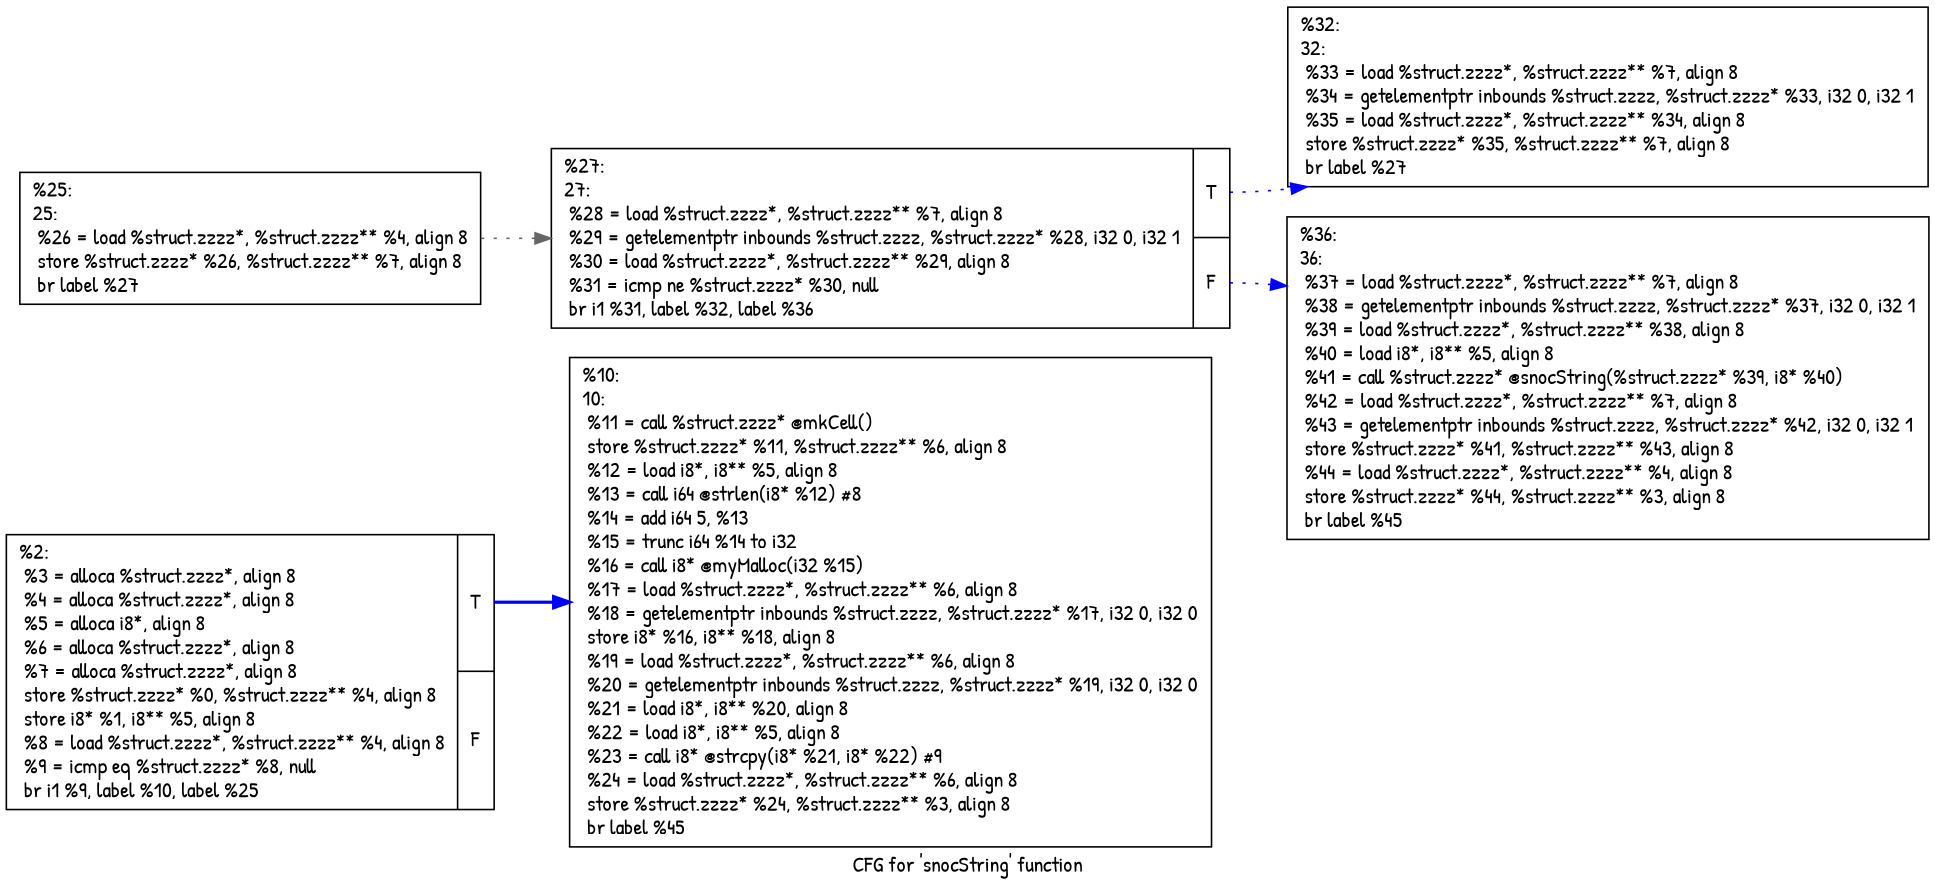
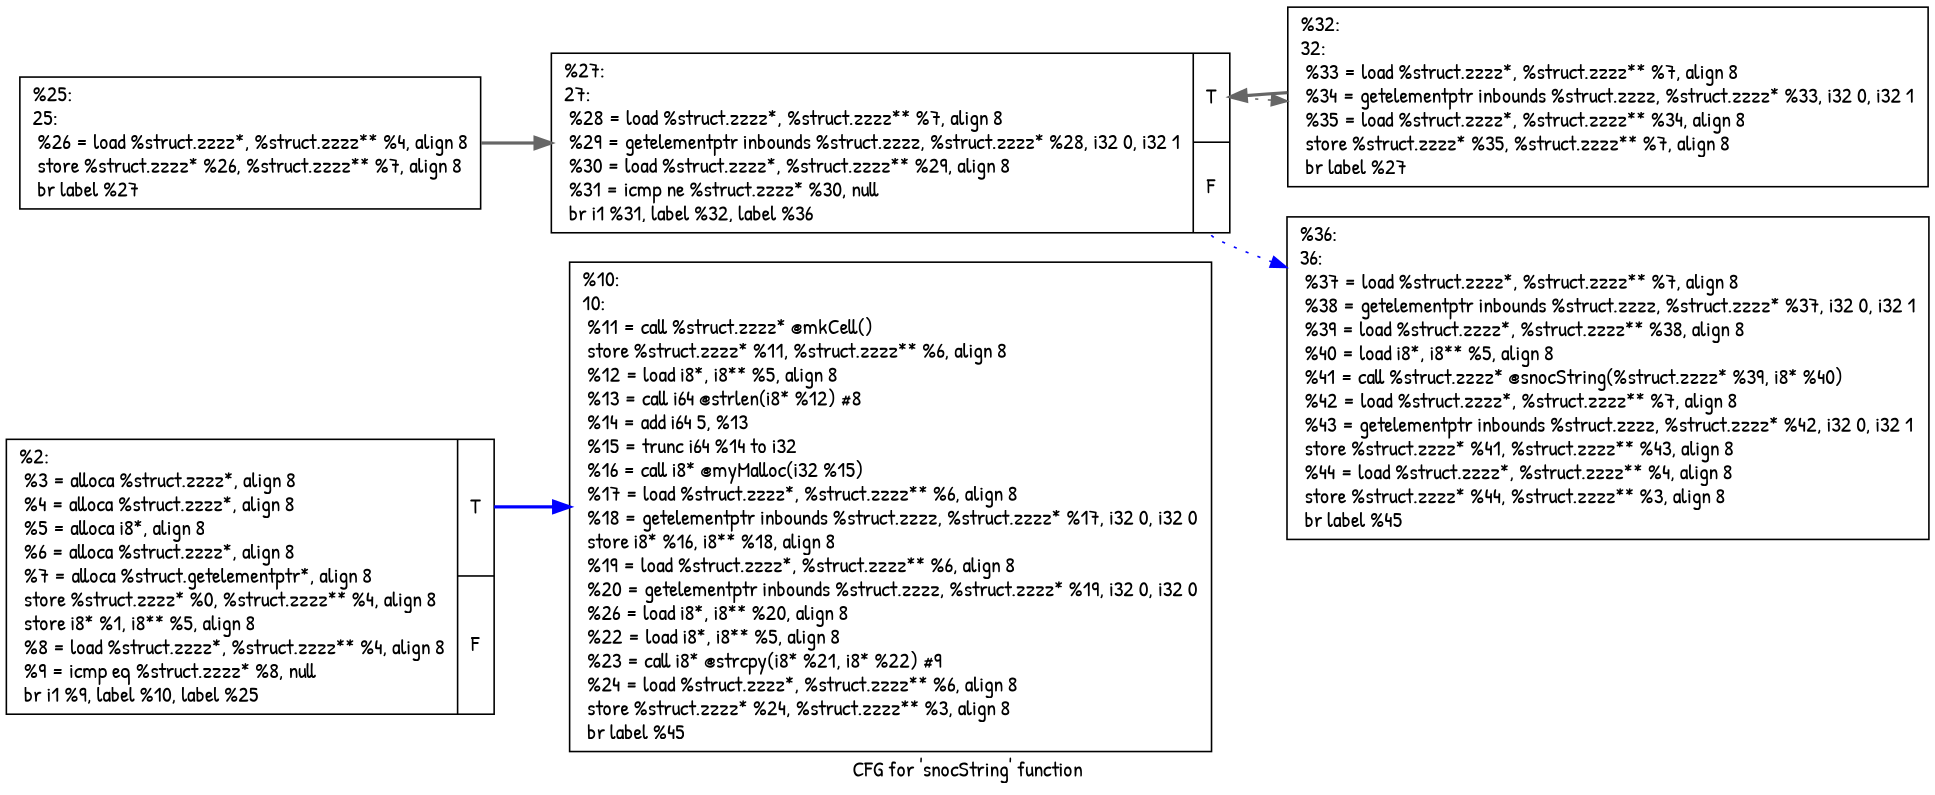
  digraph {
    fontname="Patrick Hand"
    label="CFG for 'snocString' function"
    rankdir=LR
    node [fontname="Patrick Hand" shape=record]
    edge [color=blue fontname="Patrick Hand" style=bold]
-   n1 [label="{%2:\l  %3 = alloca %struct.zzzz*, align 8\l  %4 = alloca %struct.zzzz*, align 8\l  %5 = alloca i8*, align 8\l  %6 = alloca %struct.zzzz*, align 8\l  %7 = alloca %struct.zzzz*, align 8\l  store %struct.zzzz* %0, %struct.zzzz** %4, align 8\l  store i8* %1, i8** %5, align 8\l  %8 = load %struct.zzzz*, %struct.zzzz** %4, align 8\l  %9 = icmp eq %struct.zzzz* %8, null\l  br i1 %9, label %10, label %25\l|{<s0>T|<s1>F}}"]
-   n2 [label="{%10:\l10:                                               \l  %11 = call %struct.zzzz* @mkCell()\l  store %struct.zzzz* %11, %struct.zzzz** %6, align 8\l  %12 = load i8*, i8** %5, align 8\l  %13 = call i64 @strlen(i8* %12) #8\l  %14 = add i64 5, %13\l  %15 = trunc i64 %14 to i32\l  %16 = call i8* @myMalloc(i32 %15)\l  %17 = load %struct.zzzz*, %struct.zzzz** %6, align 8\l  %18 = getelementptr inbounds %struct.zzzz, %struct.zzzz* %17, i32 0, i32 0\l  store i8* %16, i8** %18, align 8\l  %19 = load %struct.zzzz*, %struct.zzzz** %6, align 8\l  %20 = getelementptr inbounds %struct.zzzz, %struct.zzzz* %19, i32 0, i32 0\l  %21 = load i8*, i8** %20, align 8\l  %22 = load i8*, i8** %5, align 8\l  %23 = call i8* @strcpy(i8* %21, i8* %22) #9\l  %24 = load %struct.zzzz*, %struct.zzzz** %6, align 8\l  store %struct.zzzz* %24, %struct.zzzz** %3, align 8\l  br label %45\l}"]
+   n1 [label="{%2:\l  %3 = alloca %struct.zzzz*, align 8\l  %4 = alloca %struct.zzzz*, align 8\l  %5 = alloca i8*, align 8\l  %6 = alloca %struct.zzzz*, align 8\l  %7 = alloca %struct.getelementptr*, align 8\l  store %struct.zzzz* %0, %struct.zzzz** %4, align 8\l  store i8* %1, i8** %5, align 8\l  %8 = load %struct.zzzz*, %struct.zzzz** %4, align 8\l  %9 = icmp eq %struct.zzzz* %8, null\l  br i1 %9, label %10, label %25\l|{<s0>T|<s1>F}}"]
+   n2 [label="{%10:\l10:                                               \l  %11 = call %struct.zzzz* @mkCell()\l  store %struct.zzzz* %11, %struct.zzzz** %6, align 8\l  %12 = load i8*, i8** %5, align 8\l  %13 = call i64 @strlen(i8* %12) #8\l  %14 = add i64 5, %13\l  %15 = trunc i64 %14 to i32\l  %16 = call i8* @myMalloc(i32 %15)\l  %17 = load %struct.zzzz*, %struct.zzzz** %6, align 8\l  %18 = getelementptr inbounds %struct.zzzz, %struct.zzzz* %17, i32 0, i32 0\l  store i8* %16, i8** %18, align 8\l  %19 = load %struct.zzzz*, %struct.zzzz** %6, align 8\l  %20 = getelementptr inbounds %struct.zzzz, %struct.zzzz* %19, i32 0, i32 0\l  %26 = load i8*, i8** %20, align 8\l  %22 = load i8*, i8** %5, align 8\l  %23 = call i8* @strcpy(i8* %21, i8* %22) #9\l  %24 = load %struct.zzzz*, %struct.zzzz** %6, align 8\l  store %struct.zzzz* %24, %struct.zzzz** %3, align 8\l  br label %45\l}"]
    n3 [label="{%25:\l25:                                               \l  %26 = load %struct.zzzz*, %struct.zzzz** %4, align 8\l  store %struct.zzzz* %26, %struct.zzzz** %7, align 8\l  br label %27\l}"]
    n4 [label="{%27:\l27:                                               \l  %28 = load %struct.zzzz*, %struct.zzzz** %7, align 8\l  %29 = getelementptr inbounds %struct.zzzz, %struct.zzzz* %28, i32 0, i32 1\l  %30 = load %struct.zzzz*, %struct.zzzz** %29, align 8\l  %31 = icmp ne %struct.zzzz* %30, null\l  br i1 %31, label %32, label %36\l|{<s0>T|<s1>F}}"]
    n5 [label="{%32:\l32:                                               \l  %33 = load %struct.zzzz*, %struct.zzzz** %7, align 8\l  %34 = getelementptr inbounds %struct.zzzz, %struct.zzzz* %33, i32 0, i32 1\l  %35 = load %struct.zzzz*, %struct.zzzz** %34, align 8\l  store %struct.zzzz* %35, %struct.zzzz** %7, align 8\l  br label %27\l}"]
    n6 [label="{%36:\l36:                                               \l  %37 = load %struct.zzzz*, %struct.zzzz** %7, align 8\l  %38 = getelementptr inbounds %struct.zzzz, %struct.zzzz* %37, i32 0, i32 1\l  %39 = load %struct.zzzz*, %struct.zzzz** %38, align 8\l  %40 = load i8*, i8** %5, align 8\l  %41 = call %struct.zzzz* @snocString(%struct.zzzz* %39, i8* %40)\l  %42 = load %struct.zzzz*, %struct.zzzz** %7, align 8\l  %43 = getelementptr inbounds %struct.zzzz, %struct.zzzz* %42, i32 0, i32 1\l  store %struct.zzzz* %41, %struct.zzzz** %43, align 8\l  %44 = load %struct.zzzz*, %struct.zzzz** %4, align 8\l  store %struct.zzzz* %44, %struct.zzzz** %3, align 8\l  br label %45\l}"]
    n1 -> n2 [tailport=s0]
-   n3 -> n4 [color=gray40 style=dotted]
-   n4 -> n5 [style=dotted tailport=s0]
+   n3 -> n4 [color=gray40]
+   n4 -> n5 [color=gray40 style=dotted tailport=s0]
    n4 -> n6 [style=dotted tailport=s1]
+   n5 -> n4 [color=gray40]
  }
